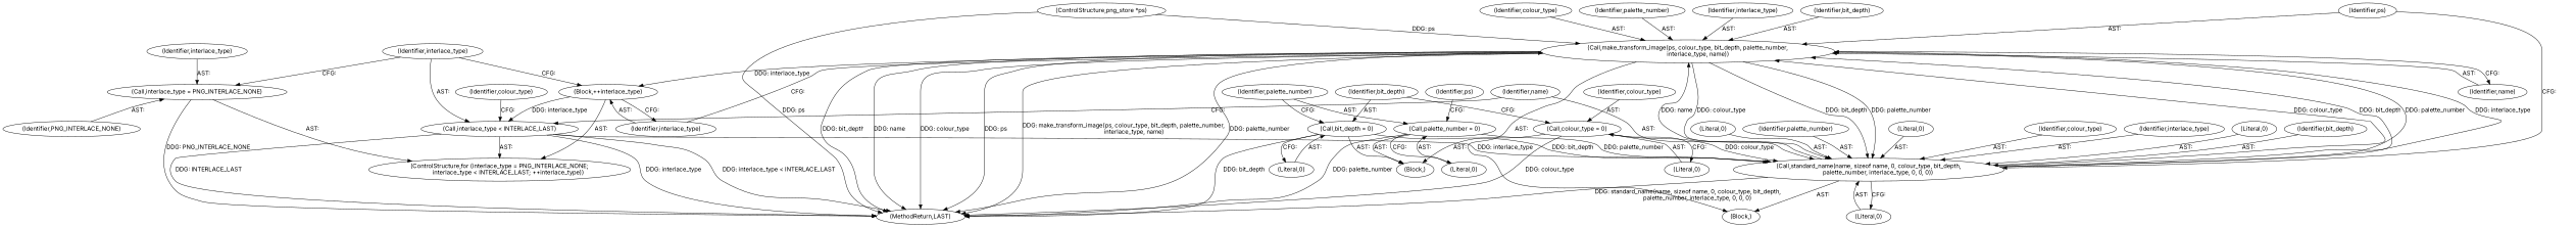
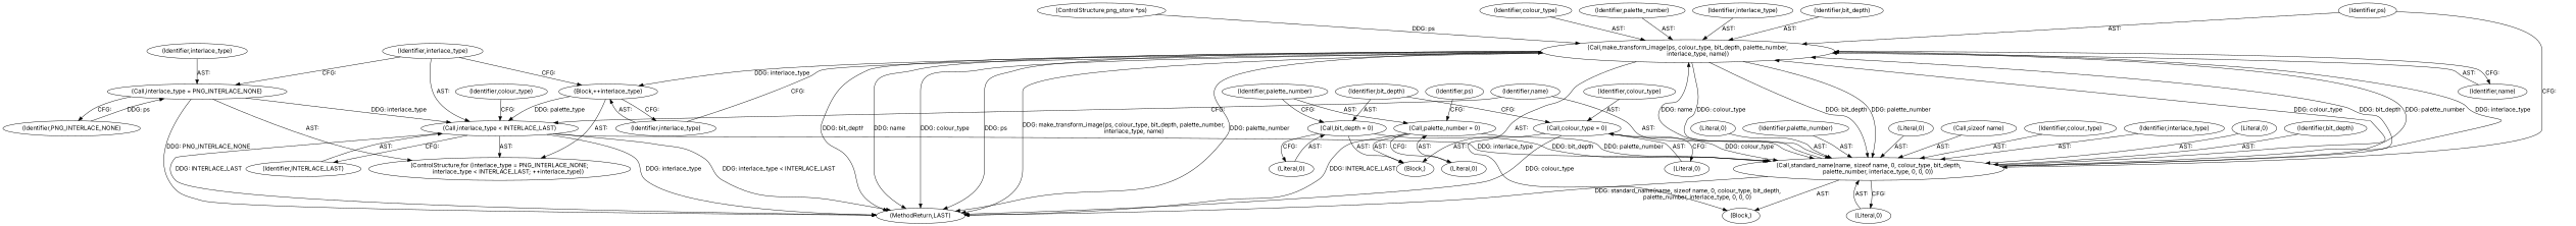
  digraph {
    fontname=Inter
    node [fontname=Inter]
    edge [fontname=Inter]
    n1 [label="(Call,make_transform_image(ps, colour_type, bit_depth, palette_number,\n             interlace_type, name))"]
    n2 [label="(Call,standard_name(name, sizeof name, 0, colour_type, bit_depth,\n            palette_number, interlace_type, 0, 0, 0))"]
    n3 [label="(Block,++interlace_type)"]
    n4 [label="(Identifier,name)"]
    n5 [label="(Block,)"]
    n6 [label="(MethodReturn,LAST)"]
    n7 [label="(Literal,0)"]
    n8 [label="(Call,interlace_type < INTERLACE_LAST)"]
    n9 [label="(ControlStructure,for (interlace_type = PNG_INTERLACE_NONE;\n           interlace_type < INTERLACE_LAST; ++interlace_type))"]
    n10 [label="(Identifier,interlace_type)"]
    n11 [label="(ControlStructure,png_store *ps)"]
    n12 [label="(Call,colour_type = 0)"]
    n13 [label="(Literal,0)"]
    n14 [label="(Block,)"]
    n15 [label="(Call,bit_depth = 0)"]
    n16 [label="(Literal,0)"]
    n17 [label="(Call,palette_number = 0)"]
    n18 [label="(Literal,0)"]
+   n19 [label="(Identifier,INTERLACE_LAST)"]
    n20 [label="(Call,interlace_type = PNG_INTERLACE_NONE)"]
    n21 [label="(Identifier,PNG_INTERLACE_NONE)"]
    n22 [label="(Literal,0)"]
    n23 [label="(Identifier,palette_number)"]
    n24 [label="(Identifier,ps)"]
    n25 [label="(Identifier,bit_depth)"]
    n26 [label="(Literal,0)"]
+   n27 [label="(Call,sizeof name)"]
    n28 [label="(Identifier,colour_type)"]
    n29 [label="(Identifier,name)"]
    n30 [label="(Identifier,palette_number)"]
    n31 [label="(Identifier,interlace_type)"]
    n32 [label="(Identifier,colour_type)"]
    n33 [label="(Identifier,interlace_type)"]
    n34 [label="(Identifier,palette_number)"]
    n35 [label="(Identifier,interlace_type)"]
    n36 [label="(Literal,0)"]
    n37 [label="(Identifier,bit_depth)"]
    n38 [label="(Identifier,colour_type)"]
    n39 [label="(Identifier,colour_type)"]
    n40 [label="(Identifier,ps)"]
    n41 [label="(Identifier,bit_depth)"]
    n42 [label="(Identifier,interlace_type)"]
    n1 -> n2 [label="DDG: colour_type"]
    n1 -> n2 [label="DDG: bit_depth"]
    n1 -> n2 [label="DDG: palette_number"]
    n1 -> n3 [label="DDG: interlace_type"]
    n1 -> n4 [label="CFG: "]
    n1 -> n5 [label="AST: "]
    n1 -> n6 [label="DDG: bit_depth"]
    n1 -> n6 [label="DDG: name"]
    n1 -> n6 [label="DDG: colour_type"]
    n1 -> n6 [label="DDG: ps"]
    n1 -> n6 [label="DDG: make_transform_image(ps, colour_type, bit_depth, palette_number,\n             interlace_type, name)"]
    n1 -> n6 [label="DDG: palette_number"]
    n2 -> n1 [label="DDG: colour_type"]
    n2 -> n1 [label="DDG: bit_depth"]
    n2 -> n1 [label="DDG: palette_number"]
    n2 -> n1 [label="DDG: interlace_type"]
    n2 -> n1 [label="DDG: name"]
    n2 -> n5 [label="AST: "]
    n2 -> n6 [label="DDG: standard_name(name, sizeof name, 0, colour_type, bit_depth,\n            palette_number, interlace_type, 0, 0, 0)"]
    n2 -> n7 [label="CFG: "]
-   n3 -> n8 [label="DDG: interlace_type"]
+   n3 -> n8 [label="DDG: palette_type"]
    n3 -> n9 [label="AST: "]
    n3 -> n10 [label="CFG: "]
    n4 -> n1 [label="AST: "]
    n7 -> n2 [label="AST: "]
    n8 -> n2 [label="DDG: interlace_type"]
    n8 -> n6 [label="DDG: interlace_type < INTERLACE_LAST"]
    n8 -> n6 [label="DDG: INTERLACE_LAST"]
    n8 -> n6 [label="DDG: interlace_type"]
    n8 -> n9 [label="AST: "]
+   n8 -> n19 [label="CFG: "]
    n10 -> n1 [label="CFG: "]
    n10 -> n3 [label="AST: "]
    n11 -> n1 [label="DDG: ps"]
-   n11 -> n6 [label="DDG: ps"]
    n12 -> n2 [label="DDG: colour_type"]
    n12 -> n6 [label="DDG: colour_type"]
    n12 -> n13 [label="CFG: "]
    n12 -> n14 [label="AST: "]
    n13 -> n12 [label="AST: "]
    n15 -> n2 [label="DDG: bit_depth"]
-   n15 -> n6 [label="DDG: bit_depth"]
    n15 -> n14 [label="AST: "]
    n15 -> n16 [label="CFG: "]
    n16 -> n15 [label="AST: "]
    n17 -> n2 [label="DDG: palette_number"]
-   n17 -> n6 [label="DDG: palette_number"]
+   n17 -> n6 [label="DDG: INTERLACE_LAST"]
    n17 -> n14 [label="AST: "]
    n17 -> n18 [label="CFG: "]
    n18 -> n17 [label="AST: "]
+   n19 -> n8 [label="AST: "]
    n20 -> n6 [label="DDG: PNG_INTERLACE_NONE"]
+   n20 -> n8 [label="DDG: interlace_type"]
    n20 -> n9 [label="AST: "]
-   n21 -> n20 [label="AST: "]
+   n20 -> n21 [label="CFG: "]
+   n21 -> n20 [label="DDG: ps"]
    n22 -> n2 [label="AST: "]
    n23 -> n2 [label="AST: "]
    n24 -> n1 [label="AST: "]
    n24 -> n2 [label="CFG: "]
    n25 -> n12 [label="CFG: "]
    n25 -> n15 [label="AST: "]
    n26 -> n2 [label="AST: "]
+   n27 -> n2 [label="AST: "]
    n28 -> n1 [label="AST: "]
    n29 -> n2 [label="AST: "]
    n29 -> n8 [label="CFG: "]
    n30 -> n1 [label="AST: "]
    n31 -> n1 [label="AST: "]
    n32 -> n2 [label="AST: "]
    n33 -> n20 [label="AST: "]
    n34 -> n15 [label="CFG: "]
    n34 -> n17 [label="AST: "]
    n35 -> n2 [label="AST: "]
    n36 -> n2 [label="AST: "]
    n37 -> n1 [label="AST: "]
    n38 -> n12 [label="AST: "]
    n39 -> n8 [label="CFG: "]
    n40 -> n17 [label="CFG: "]
    n41 -> n2 [label="AST: "]
    n42 -> n3 [label="CFG: "]
    n42 -> n8 [label="AST: "]
    n42 -> n20 [label="CFG: "]
  }
